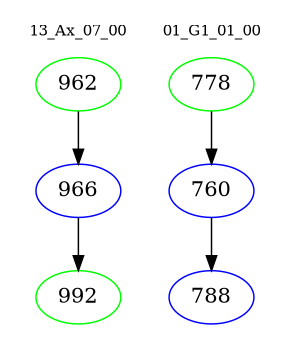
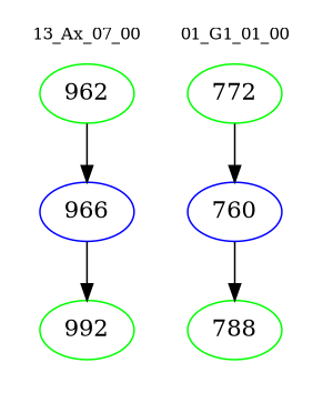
  digraph {
    node [color=green]
    edge [color=black]
    n1 [label=962]
    n2 [color=blue label=966]
    n3 [label=992]
-   n4 [label=778]
+   n4 [label=772]
    n5 [color=blue label=760]
-   n6 [color=blue label=788]
+   n6 [label=788]
    subgraph cluster_1 {
      color=white
      fontsize=10
      label="13_Ax_07_00"
      n1
      n2
      n3
    }
    subgraph cluster_2 {
      color=white
      fontsize=10
      label="01_G1_01_00"
      n4
      n5
      n6
    }
    n1 -> n2
    n2 -> n3
    n4 -> n5
    n5 -> n6
  }
